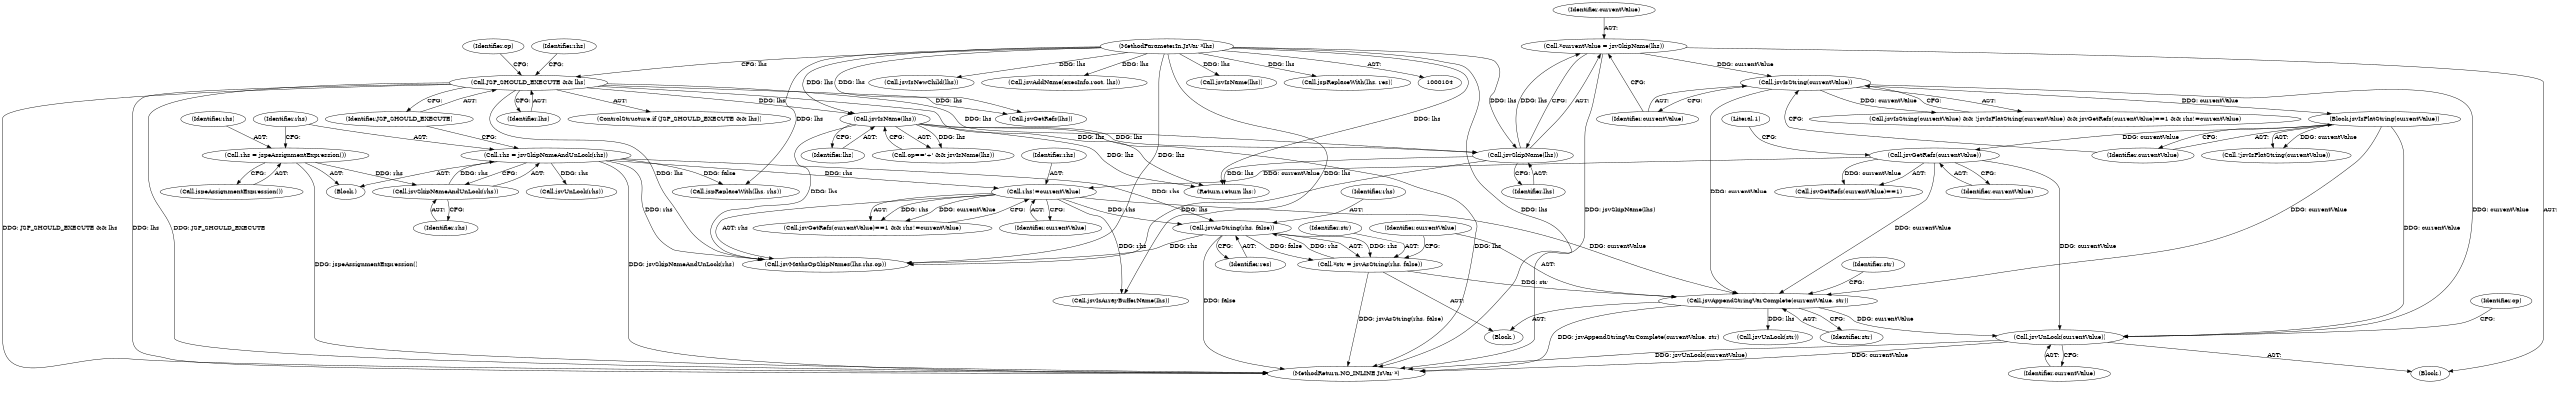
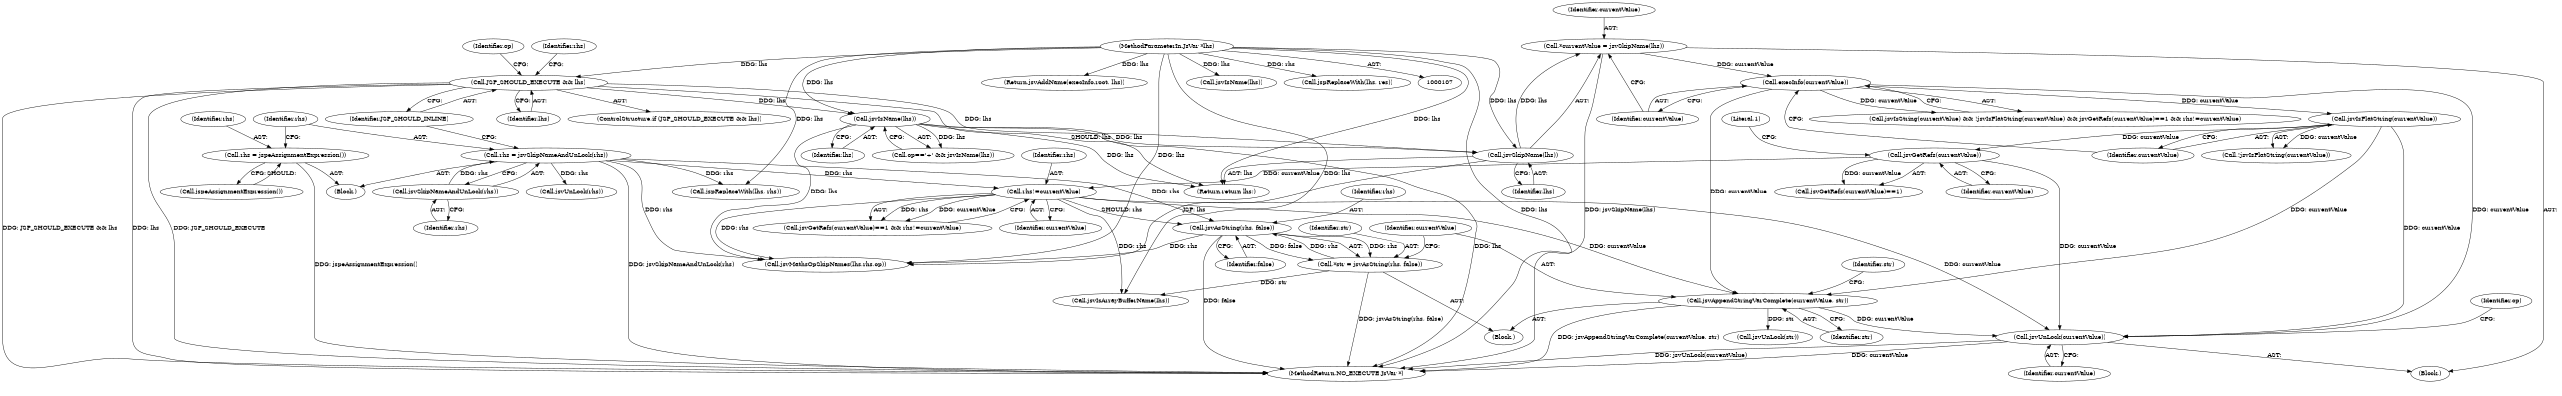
  digraph {
    fontname="DejaVu Serif"
    node [fontname="DejaVu Serif"]
    edge [fontname="DejaVu Serif"]
    n1 [label="(Call,jsvUnLock(currentValue))"]
    n2 [label="(Block,)"]
-   n3 [label="(MethodReturn,NO_INLINE JsVar *)"]
+   n3 [label="(MethodReturn,NO_EXECUTE JsVar *)"]
    n4 [label="(Identifier,currentValue)"]
    n5 [label="(Call,jsvGetRefs(currentValue))"]
    n6 [label="(Call,rhs!=currentValue)"]
    n7 [label="(Call,jsvAppendStringVarComplete(currentValue, str))"]
    n8 [label="(Call,jsvGetRefs(currentValue)==1)"]
    n9 [label="(Identifier,currentValue)"]
    n10 [label="(Call,jsvMathsOpSkipNames(lhs,rhs,op))"]
    n11 [label="(Call,jsvIsArrayBufferName(lhs))"]
    n12 [label="(Call,jsvAsString(rhs, false))"]
    n13 [label="(Call,jsvGetRefs(currentValue)==1 && rhs!=currentValue)"]
    n14 [label="(Identifier,currentValue)"]
    n15 [label="(Block,)"]
    n16 [label="(Call,jsvUnLock(str))"]
    n17 [label="(Identifier,str)"]
-   n18 [label="(Block,jsvIsFlatString(currentValue))"]
+   n18 [label="(Call,jsvIsFlatString(currentValue))"]
    n19 [label="(Call,!jsvIsFlatString(currentValue))"]
    n20 [label="(Identifier,currentValue)"]
-   n21 [label="(Call,jsvIsString(currentValue))"]
+   n21 [label="(Call,execInfo(currentValue))"]
    n22 [label="(Identifier,currentValue)"]
    n23 [label="(Call,jsvIsString(currentValue) && !jsvIsFlatString(currentValue) && jsvGetRefs(currentValue)==1 && rhs!=currentValue)"]
    n24 [label="(Call,*currentValue = jsvSkipName(lhs))"]
    n25 [label="(Call,jsvSkipName(lhs))"]
    n26 [label="(Return,return lhs;)"]
    n27 [label="(Identifier,lhs)"]
    n28 [label="(Call,JSP_SHOULD_EXECUTE && lhs)"]
    n29 [label="(Call,jsvIsName(lhs))"]
-   n30 [label="(Identifier,JSP_SHOULD_EXECUTE)"]
+   n30 [label="(Identifier,JSP_SHOULD_INLINE)"]
    n31 [label="(ControlStructure,if (JSP_SHOULD_EXECUTE && lhs))"]
-   n32 [label="(Call,jsvGetRefs(lhs))"]
    n33 [label="(Identifier,lhs)"]
    n34 [label="(Identifier,lhs)"]
    n35 [label="(Call,op=='+' && jsvIsName(lhs))"]
    n36 [label="(Call,rhs = jsvSkipNameAndUnLock(rhs))"]
    n37 [label="(MethodParameterIn,JsVar *lhs)"]
-   n38 [label="(Call,jsvIsNewChild(lhs))"]
-   n39 [label="(Call,jsvAddName(execInfo.root, lhs))"]
+   n39 [label="(Return,jsvAddName(execInfo.root, lhs))"]
    n40 [label="(Call,jsvIsName(lhs))"]
    n41 [label="(Call,jspReplaceWith(lhs, res))"]
    n42 [label="(Call,jspReplaceWith(lhs, rhs))"]
-   1000104
+   1000104 [label=1000107]
    n44 [label="(Call,*str = jsvAsString(rhs, false))"]
-   n45 [label="(Identifier,res)"]
+   n45 [label="(Identifier,false)"]
    n46 [label="(Call,jsvUnLock(rhs))"]
    n47 [label="(Call,jsvSkipNameAndUnLock(rhs))"]
    n48 [label="(Block,)"]
    n49 [label="(Identifier,rhs)"]
    n50 [label="(Call,rhs = jspeAssignmentExpression())"]
    n51 [label="(Call,jspeAssignmentExpression())"]
    n52 [label="(Identifier,rhs)"]
    n53 [label="(Identifier,rhs)"]
    n54 [label="(Identifier,str)"]
    n55 [label="(Identifier,rhs)"]
    n56 [label="(Identifier,str)"]
    n57 [label="(Identifier,op)"]
    n58 [label="(Identifier,rhs)"]
    n59 [label="(Literal,1)"]
    n60 [label="(Identifier,currentValue)"]
    n61 [label="(Identifier,currentValue)"]
    n62 [label="(Identifier,rhs)"]
    n63 [label="(Identifier,op)"]
    n1 -> n2 [label="AST: "]
    n1 -> n3 [label="DDG: currentValue"]
    n1 -> n3 [label="DDG: jsvUnLock(currentValue)"]
    n1 -> n4 [label="CFG: "]
    n4 -> n1 [label="AST: "]
    n5 -> n1 [label="DDG: currentValue"]
    n5 -> n6 [label="DDG: currentValue"]
-   n5 -> n7 [label="DDG: currentValue"]
    n5 -> n8 [label="AST: "]
    n5 -> n8 [label="DDG: currentValue"]
    n5 -> n9 [label="CFG: "]
+   n6 -> n1 [label="DDG: currentValue"]
    n6 -> n7 [label="DDG: currentValue"]
-   n6 -> n10 [label="AST: rhs"]
+   n6 -> n10 [label="DDG: rhs"]
    n6 -> n11 [label="DDG: rhs"]
-   n6 -> n12 [label="DDG: rhs"]
+   n6 -> n12 [label="SHOULD: rhs"]
    n6 -> n13 [label="AST: "]
    n6 -> n13 [label="DDG: rhs"]
    n6 -> n13 [label="DDG: currentValue"]
    n6 -> n14 [label="CFG: "]
    n7 -> n1 [label="DDG: currentValue"]
    n7 -> n3 [label="DDG: jsvAppendStringVarComplete(currentValue, str)"]
    n7 -> n15 [label="AST: "]
-   n7 -> n16 [label="DDG: lhs"]
+   n7 -> n16 [label="DDG: str"]
    n7 -> n17 [label="CFG: "]
    n9 -> n5 [label="AST: "]
    n12 -> n3 [label="DDG: false"]
    n12 -> n10 [label="DDG: rhs"]
    n12 -> n44 [label="AST: "]
    n12 -> n44 [label="DDG: rhs"]
    n12 -> n44 [label="DDG: false"]
    n12 -> n45 [label="CFG: "]
    n13 -> n6 [label="CFG: "]
    n14 -> n6 [label="AST: "]
    n17 -> n7 [label="AST: "]
    n18 -> n1 [label="DDG: currentValue"]
    n18 -> n5 [label="DDG: currentValue"]
    n18 -> n7 [label="DDG: currentValue"]
    n18 -> n19 [label="AST: "]
    n18 -> n19 [label="DDG: currentValue"]
    n18 -> n20 [label="CFG: "]
    n20 -> n18 [label="AST: "]
    n20 -> n21 [label="CFG: "]
    n21 -> n1 [label="DDG: currentValue"]
    n21 -> n7 [label="DDG: currentValue"]
    n21 -> n18 [label="DDG: currentValue"]
    n21 -> n22 [label="CFG: "]
    n21 -> n23 [label="AST: "]
    n21 -> n23 [label="DDG: currentValue"]
    n22 -> n21 [label="AST: "]
    n22 -> n24 [label="CFG: "]
    n23 -> n21 [label="CFG: "]
    n24 -> n2 [label="AST: "]
    n24 -> n3 [label="DDG: jsvSkipName(lhs)"]
    n24 -> n21 [label="DDG: currentValue"]
-   n24 -> n25 [label="CFG: "]
-   n25 -> n10 [label="DDG: lhs"]
+   n25 -> n10 [label="JSP: lhs"]
    n25 -> n24 [label="AST: "]
    n25 -> n24 [label="DDG: lhs"]
-   n25 -> n26 [label="DDG: lhs"]
+   n25 -> n26 [label="AST: lhs"]
    n25 -> n27 [label="CFG: "]
    n27 -> n25 [label="AST: "]
    n28 -> n3 [label="DDG: JSP_SHOULD_EXECUTE && lhs"]
    n28 -> n3 [label="DDG: lhs"]
    n28 -> n3 [label="DDG: JSP_SHOULD_EXECUTE"]
-   n28 -> n10 [label="DDG: lhs"]
    n28 -> n25 [label="DDG: lhs"]
-   n28 -> n26 [label="DDG: lhs"]
+   n28 -> n26 [label="SHOULD: lhs"]
    n28 -> n29 [label="DDG: lhs"]
    n28 -> n30 [label="CFG: "]
    n28 -> n31 [label="AST: "]
-   n28 -> n32 [label="DDG: lhs"]
    n28 -> n33 [label="CFG: "]
    n29 -> n3 [label="DDG: lhs"]
    n29 -> n10 [label="DDG: lhs"]
    n29 -> n25 [label="DDG: lhs"]
    n29 -> n26 [label="DDG: lhs"]
    n29 -> n34 [label="CFG: "]
    n29 -> n35 [label="AST: "]
    n29 -> n35 [label="DDG: lhs"]
    n30 -> n28 [label="AST: "]
    n30 -> n36 [label="CFG: "]
    n33 -> n28 [label="AST: "]
    n34 -> n29 [label="AST: "]
    n35 -> n29 [label="CFG: "]
    n36 -> n3 [label="DDG: jsvSkipNameAndUnLock(rhs)"]
    n36 -> n6 [label="DDG: rhs"]
    n36 -> n10 [label="DDG: rhs"]
    n36 -> n12 [label="DDG: rhs"]
-   n36 -> n42 [label="DDG: false"]
+   n36 -> n42 [label="DDG: rhs"]
    n36 -> n46 [label="DDG: rhs"]
    n36 -> n47 [label="CFG: "]
    n36 -> n48 [label="AST: "]
    n37 -> n3 [label="DDG: lhs"]
    n37 -> n10 [label="DDG: lhs"]
    n37 -> n11 [label="DDG: lhs"]
    n37 -> n25 [label="DDG: lhs"]
    n37 -> n26 [label="DDG: lhs"]
-   n37 -> n28 [label="CFG: lhs"]
+   n37 -> n28 [label="DDG: lhs"]
    n37 -> n29 [label="DDG: lhs"]
-   n37 -> n32 [label="DDG: lhs"]
-   n37 -> n38 [label="DDG: lhs"]
    n37 -> n39 [label="DDG: lhs"]
    n37 -> n40 [label="DDG: lhs"]
-   n37 -> n41 [label="DDG: lhs"]
+   n37 -> n41 [label="DDG: rhs"]
    n37 -> n42 [label="DDG: lhs"]
    n37 -> 1000104 [label="AST: "]
    n44 -> n3 [label="DDG: jsvAsString(rhs, false)"]
-   n44 -> n7 [label="DDG: str"]
+   n44 -> n11 [label="DDG: str"]
    n44 -> n12 [label="DDG: rhs"]
    n44 -> n15 [label="AST: "]
    n45 -> n12 [label="AST: "]
    n47 -> n36 [label="AST: "]
    n47 -> n36 [label="DDG: rhs"]
    n47 -> n49 [label="CFG: "]
    n49 -> n47 [label="AST: "]
    n50 -> n3 [label="DDG: jspeAssignmentExpression()"]
-   n50 -> n47 [label="DDG: rhs"]
    n50 -> n48 [label="AST: "]
    n50 -> n51 [label="CFG: "]
-   n51 -> n50 [label="AST: "]
+   n51 -> n50 [label="SHOULD: "]
    n52 -> n28 [label="CFG: "]
    n53 -> n50 [label="AST: "]
    n54 -> n7 [label="CFG: "]
    n55 -> n12 [label="AST: "]
    n56 -> n44 [label="AST: "]
    n57 -> n28 [label="CFG: "]
    n58 -> n6 [label="AST: "]
    n59 -> n5 [label="CFG: "]
    n60 -> n24 [label="AST: "]
    n61 -> n7 [label="AST: "]
    n61 -> n44 [label="CFG: "]
    n62 -> n36 [label="AST: "]
    n62 -> n50 [label="CFG: "]
    n63 -> n1 [label="CFG: "]
  }
